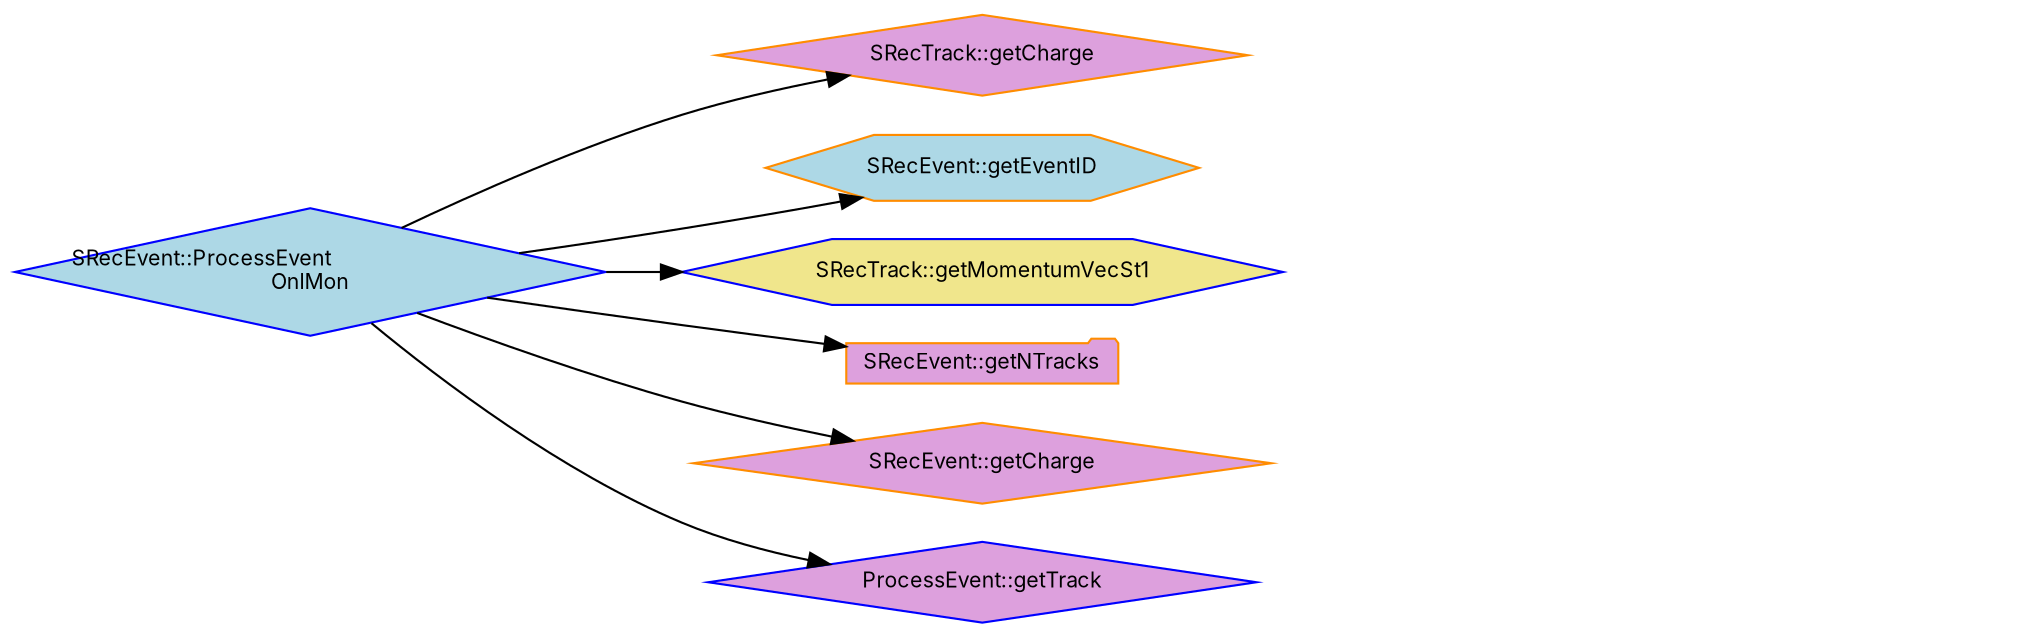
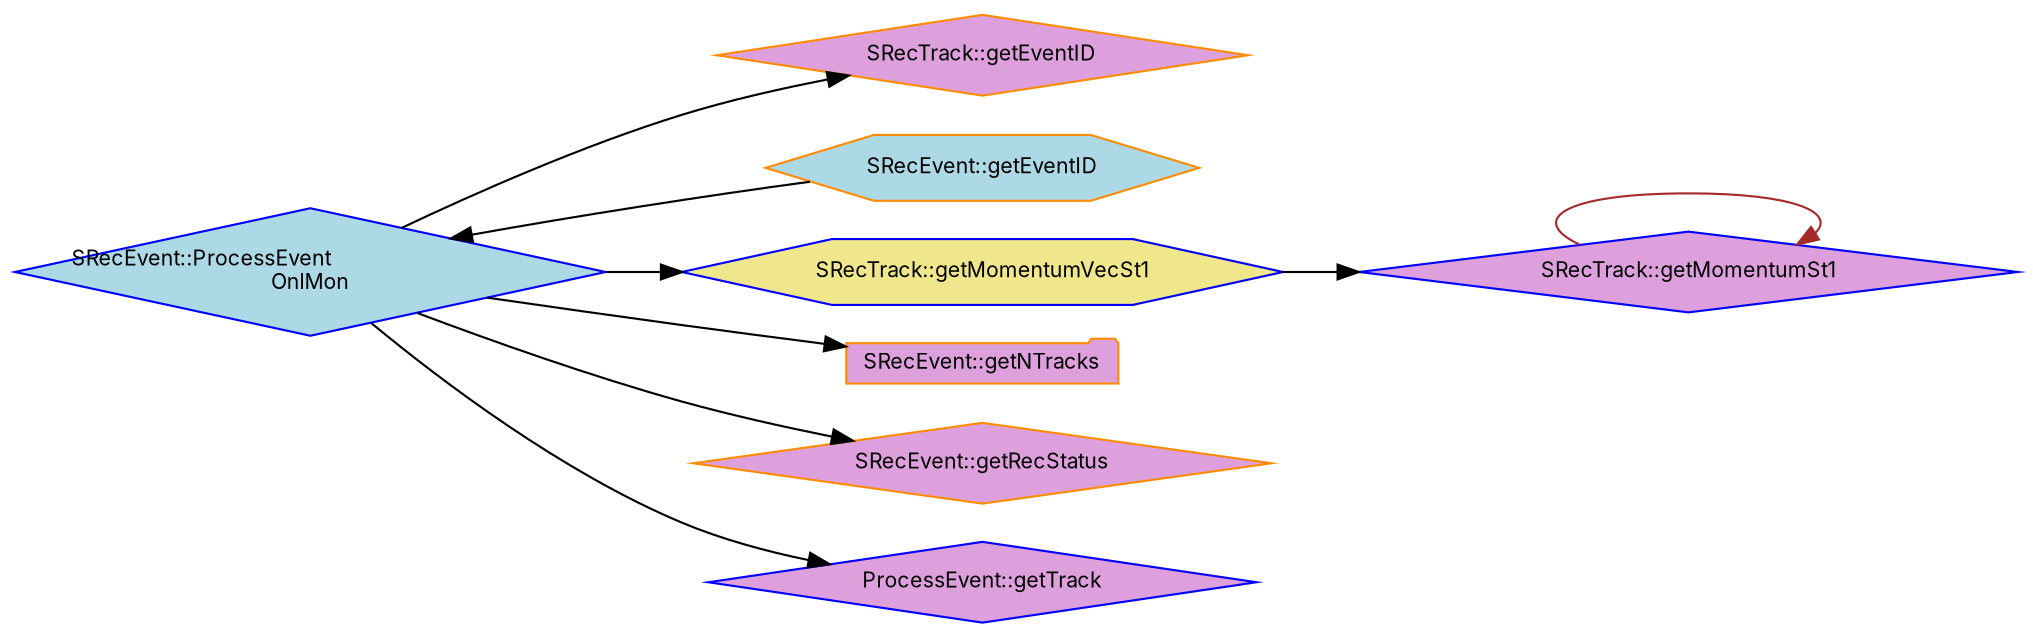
  digraph {
    fontname=Inter
    rankdir=LR
    node [color=blue fillcolor=plum fontname=Inter fontsize=10 shape=diamond style=filled]
    edge [color=black fontname=Inter fontsize=10 labelfontname=FreeSans labelfontsize=10 style=solid]
    n1 [fillcolor=lightblue fontcolor=black height=0.2 label="SRecEvent::ProcessEvent\lOnlMon" width=0.4]
-   n2 [color=darkorange height=0.2 label="SRecTrack::getCharge" width=0.4]
+   n2 [color=darkorange height=0.2 label="SRecTrack::getEventID" width=0.4]
    n3 [color=darkorange fillcolor=lightblue height=0.2 label="SRecEvent::getEventID" shape=hexagon width=0.4]
    n4 [fillcolor=khaki height=0.2 label="SRecTrack::getMomentumVecSt1" shape=hexagon width=0.4]
    n5 [color=darkorange height=0.2 label="SRecEvent::getNTracks" shape=folder width=0.4]
-   n6 [color=darkorange height=0.2 label="SRecEvent::getCharge" width=0.4]
+   n6 [color=darkorange height=0.2 label="SRecEvent::getRecStatus" width=0.4]
    n7 [height=0.2 label="ProcessEvent::getTrack" width=0.4]
+   n8 [height=0.2 label="SRecTrack::getMomentumSt1" width=0.4]
    n1 -> n2
-   n1 -> n3
+   n3 -> n1
    n1 -> n4
    n1 -> n5
    n1 -> n6
    n1 -> n7
+   n4 -> n8
+   n8 -> n8 [color=brown]
  }
